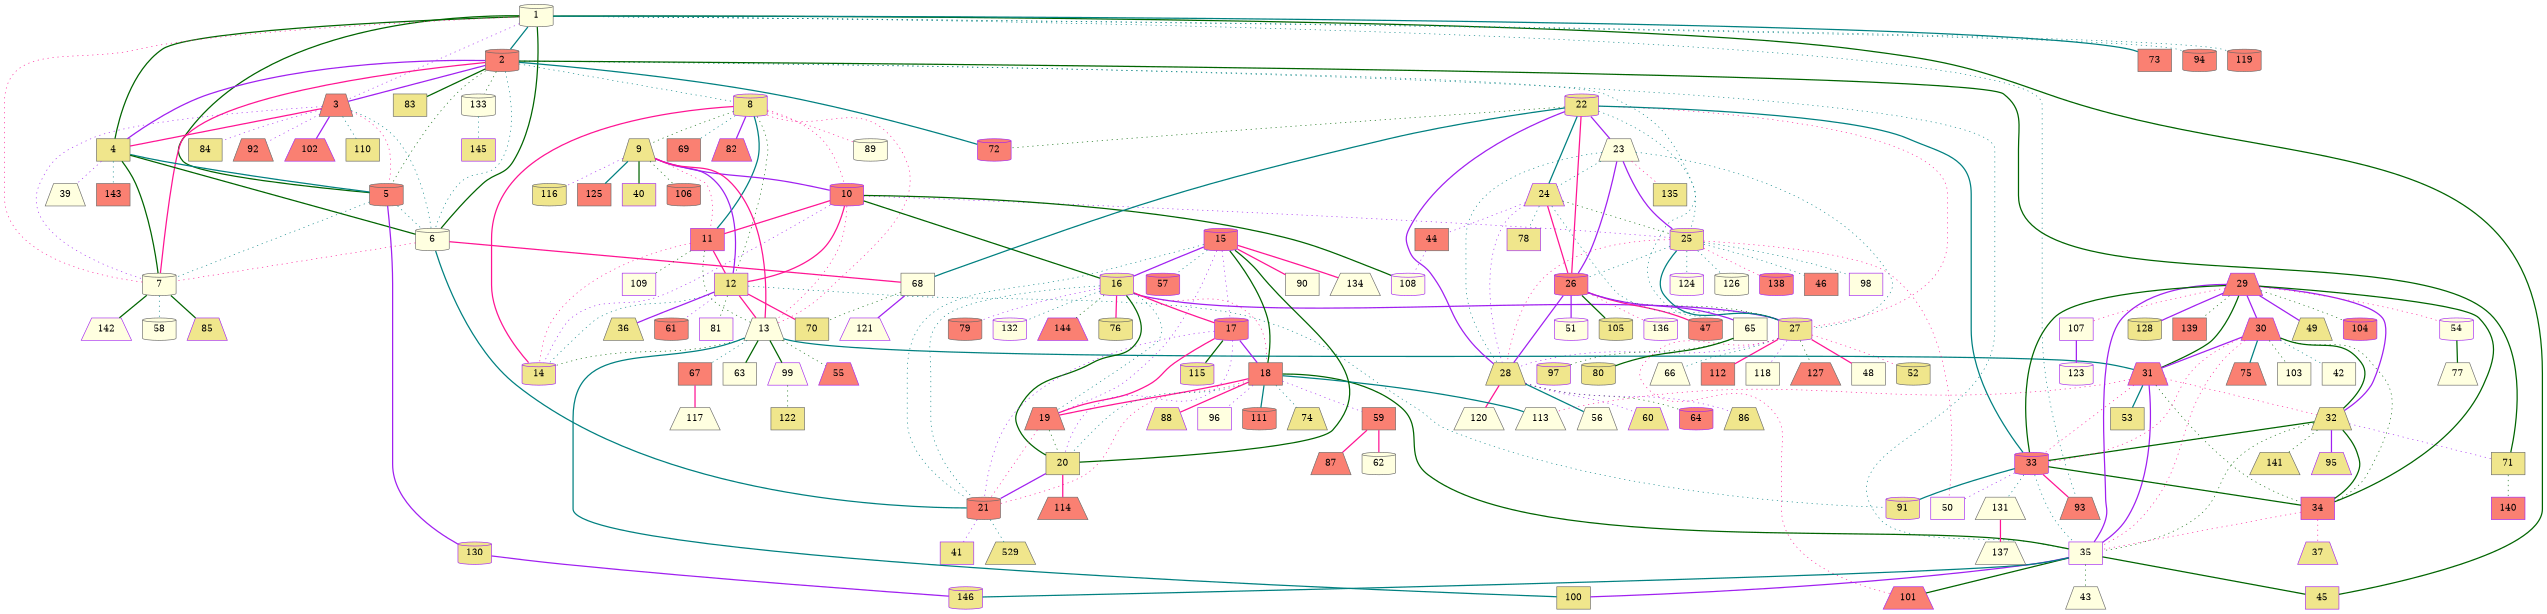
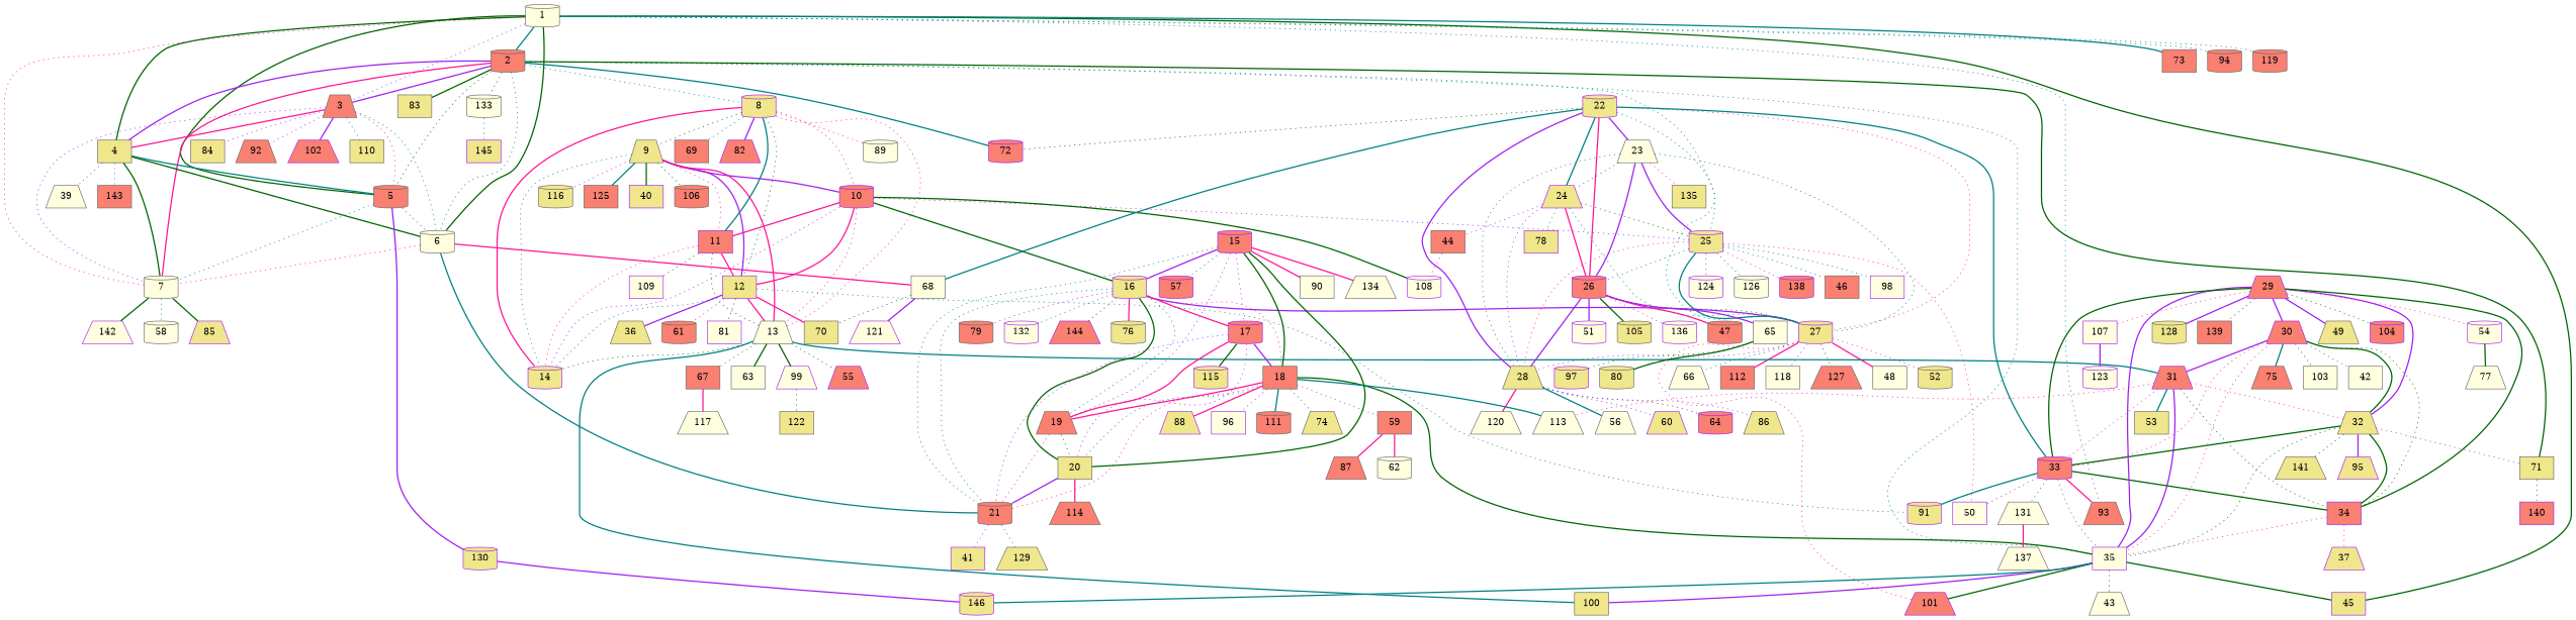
  graph {
    node [color=gray40 fillcolor=salmon shape=cylinder style=filled]
    edge [color=teal style=dotted]
    1 [fillcolor=lightyellow]
    2
    3 [shape=trapezium]
    4 [fillcolor=khaki shape=box]
    5
    6 [fillcolor=lightyellow]
    7 [fillcolor=lightyellow]
    45 [color=purple fillcolor=khaki shape=box]
    73 [shape=box]
    93 [shape=trapezium]
    94
    119
    8 [color=purple fillcolor=khaki]
    27 [color=purple fillcolor=khaki]
    35 [color=purple fillcolor=lightyellow shape=box]
    71 [fillcolor=khaki shape=box]
    72 [color=purple]
    83 [fillcolor=khaki shape=box]
    133 [fillcolor=lightyellow]
    84 [fillcolor=khaki shape=box]
    92 [shape=trapezium]
    102 [color=purple shape=trapezium]
    110 [fillcolor=khaki shape=box]
    39 [fillcolor=lightyellow shape=trapezium]
    143 [shape=box]
    130 [color=purple fillcolor=khaki]
    21
    68 [fillcolor=lightyellow shape=box]
    58 [fillcolor=lightyellow]
    85 [color=purple fillcolor=khaki shape=trapezium]
    142 [color=purple fillcolor=lightyellow shape=trapezium]
    9 [fillcolor=khaki shape=trapezium]
    10 [color=purple]
    11 [color=purple shape=box]
    12 [color=purple fillcolor=khaki shape=box]
    13 [fillcolor=lightyellow shape=trapezium]
    14 [color=purple fillcolor=khaki]
    69 [shape=box]
    82 [color=purple shape=trapezium]
    89 [fillcolor=lightyellow]
    28 [fillcolor=khaki shape=trapezium]
    48 [fillcolor=lightyellow shape=box]
    52 [fillcolor=khaki]
    66 [fillcolor=lightyellow shape=trapezium]
    101 [color=purple shape=trapezium]
    112 [shape=box]
    118 [fillcolor=lightyellow shape=box]
    127 [shape=trapezium]
    100 [fillcolor=khaki shape=box]
    43 [fillcolor=lightyellow shape=trapezium]
    146 [color=purple fillcolor=khaki]
    140 [color=purple shape=box]
    145 [color=purple fillcolor=khaki shape=box]
    41 [color=purple fillcolor=khaki shape=box]
-   129 [fillcolor=khaki shape=trapezium label=529]
+   129 [fillcolor=khaki shape=trapezium]
    70 [fillcolor=khaki shape=box]
    121 [color=purple fillcolor=lightyellow shape=trapezium]
    40 [color=purple fillcolor=khaki shape=box]
    106
    116 [fillcolor=khaki]
    125 [shape=box]
    16 [color=purple fillcolor=khaki]
    25 [color=purple fillcolor=khaki]
    108 [color=purple fillcolor=lightyellow]
    109 [color=purple fillcolor=lightyellow shape=box]
    36 [fillcolor=khaki shape=trapezium]
    61
    81 [color=purple fillcolor=lightyellow shape=box]
    91 [color=purple fillcolor=khaki]
    31 [color=purple shape=trapezium]
    55 [color=purple shape=trapezium]
    63 [fillcolor=lightyellow shape=box]
    67 [shape=box]
    99 [color=purple fillcolor=lightyellow shape=trapezium]
    17 [color=purple]
    18 [shape=box]
    19 [shape=trapezium]
    20 [fillcolor=khaki shape=box]
    76 [fillcolor=khaki]
    79
    132 [color=purple fillcolor=lightyellow]
    144 [color=purple shape=trapezium]
    26 [color=purple]
    46 [shape=box]
    50 [color=purple fillcolor=lightyellow shape=box]
    98 [color=purple fillcolor=lightyellow shape=box]
    124 [color=purple fillcolor=lightyellow]
    126 [fillcolor=lightyellow]
    138 [color=purple]
    113 [fillcolor=lightyellow shape=trapezium]
    33 [color=purple]
    32 [fillcolor=khaki shape=trapezium]
    34 [color=purple shape=box]
    53 [fillcolor=khaki shape=box]
    117 [fillcolor=lightyellow shape=trapezium]
    122 [fillcolor=khaki shape=box]
    15 [color=purple]
    57 [color=purple]
    90 [fillcolor=lightyellow shape=box]
    134 [fillcolor=lightyellow shape=trapezium]
    115 [color=purple fillcolor=khaki]
    59 [shape=box]
    74 [fillcolor=khaki shape=trapezium]
    88 [color=purple fillcolor=khaki shape=trapezium]
    96 [color=purple fillcolor=lightyellow shape=box]
    111
    114 [shape=trapezium]
    62 [fillcolor=lightyellow]
    87 [shape=trapezium]
    22 [color=purple fillcolor=khaki]
    23 [fillcolor=lightyellow shape=trapezium]
    24 [color=purple fillcolor=khaki shape=trapezium]
    135 [fillcolor=khaki shape=box]
    44 [shape=box]
    78 [color=purple fillcolor=khaki shape=box]
    47
    51 [color=purple fillcolor=lightyellow]
    65 [fillcolor=lightyellow shape=box]
    105 [fillcolor=khaki]
    136 [color=purple fillcolor=lightyellow]
    56 [fillcolor=lightyellow shape=trapezium]
    60 [color=purple fillcolor=khaki shape=trapezium]
    64 [color=purple]
    86 [fillcolor=khaki shape=trapezium]
    120 [fillcolor=lightyellow shape=trapezium]
    131 [fillcolor=lightyellow shape=trapezium]
    80 [fillcolor=khaki]
    97 [color=purple fillcolor=khaki]
    29 [color=purple shape=trapezium]
    30 [color=purple shape=trapezium]
    49 [fillcolor=khaki shape=trapezium]
    54 [color=purple fillcolor=lightyellow]
    104 [color=purple]
    107 [color=purple fillcolor=lightyellow shape=box]
    128 [fillcolor=khaki]
    139 [shape=box]
    42 [fillcolor=lightyellow shape=box]
    75 [shape=trapezium]
    103 [fillcolor=lightyellow shape=box]
    95 [color=purple fillcolor=khaki shape=trapezium]
    141 [fillcolor=khaki shape=trapezium]
    37 [color=purple fillcolor=khaki shape=trapezium]
    77 [fillcolor=lightyellow shape=trapezium]
    123 [color=purple fillcolor=lightyellow]
    137 [fillcolor=lightyellow shape=trapezium]
    1 -- 2 [style=bold]
    1 -- 3 [color=purple]
    1 -- 4 [color=darkgreen style=bold]
    1 -- 5 [color=darkgreen style=bold]
    1 -- 6 [color=darkgreen style=bold]
    1 -- 7 [color=deeppink]
    1 -- 45 [color=darkgreen style=bold]
    1 -- 73 [style=bold]
    1 -- 93
    1 -- 94
    1 -- 119
    2 -- 3 [color=purple style=bold]
    2 -- 4 [color=purple style=bold]
    2 -- 5 [color=darkgreen]
    2 -- 6
    2 -- 7 [color=deeppink style=bold]
    2 -- 8
    2 -- 27
    2 -- 35
    2 -- 71 [color=darkgreen style=bold]
    2 -- 72 [style=bold]
    2 -- 83 [color=darkgreen style=bold]
    2 -- 133 [color=darkgreen]
    3 -- 4 [color=deeppink style=bold]
    3 -- 5 [color=deeppink]
    3 -- 6
    3 -- 7 [color=purple]
    3 -- 84 [color=purple]
    3 -- 92 [color=purple]
    3 -- 102 [color=purple style=bold]
    3 -- 110
    4 -- 5 [style=bold]
    4 -- 6 [color=darkgreen style=bold]
    4 -- 7 [color=darkgreen style=bold]
    4 -- 39 [color=purple]
    4 -- 143
    5 -- 6
    5 -- 7
    5 -- 130 [color=purple style=bold]
    6 -- 7 [color=deeppink]
    6 -- 21 [style=bold]
    6 -- 68 [color=deeppink style=bold]
    7 -- 58
    7 -- 85 [color=darkgreen style=bold]
    7 -- 142 [color=darkgreen style=bold]
    8 -- 9 [color=darkgreen]
    8 -- 10 [color=deeppink]
    8 -- 11 [style=bold]
    8 -- 12 [color=darkgreen]
    8 -- 13 [color=deeppink]
    8 -- 14 [color=deeppink style=bold]
    8 -- 69
    8 -- 82 [color=purple style=bold]
    8 -- 89 [color=deeppink]
    27 -- 28 [color=purple]
    27 -- 48 [color=deeppink style=bold]
    27 -- 52 [color=deeppink]
    27 -- 66
    27 -- 101 [color=deeppink]
    27 -- 112 [color=deeppink style=bold]
    27 -- 118 [color=purple]
    27 -- 127 [color=darkgreen]
    35 -- 45 [color=darkgreen style=bold]
    35 -- 101 [color=darkgreen style=bold]
    35 -- 100 [color=purple style=bold]
    35 -- 43 [color=darkgreen]
    35 -- 146 [style=bold]
    71 -- 140 [color=darkgreen]
    133 -- 145
    130 -- 146 [color=purple style=bold]
    21 -- 41 [color=purple]
    21 -- 129
    68 -- 70 [color=darkgreen]
    68 -- 121 [color=purple style=bold]
    9 -- 10 [color=purple style=bold]
    9 -- 11 [color=deeppink]
    9 -- 12 [color=purple style=bold]
    9 -- 13 [color=deeppink style=bold]
+   9 -- 14
    9 -- 40 [color=darkgreen style=bold]
    9 -- 106 [color=darkgreen]
    9 -- 116 [color=purple]
    9 -- 125 [style=bold]
    10 -- 11 [color=deeppink style=bold]
    10 -- 12 [color=deeppink style=bold]
    10 -- 13 [color=deeppink]
    10 -- 14 [color=purple]
    10 -- 16 [color=darkgreen style=bold]
    10 -- 25 [color=purple]
    10 -- 108 [color=darkgreen style=bold]
    11 -- 12 [color=deeppink style=bold]
    11 -- 13 [color=darkgreen]
    11 -- 14 [color=deeppink]
    11 -- 109 [color=darkgreen]
    12 -- 13 [color=deeppink style=bold]
    12 -- 14
    12 -- 70 [color=deeppink style=bold]
    12 -- 36 [color=purple style=bold]
    12 -- 61 [color=purple]
    12 -- 81 [color=darkgreen]
    12 -- 91
    13 -- 14 [color=darkgreen]
    13 -- 100 [style=bold]
    13 -- 31 [style=bold]
    13 -- 55 [color=darkgreen]
    13 -- 63 [color=darkgreen style=bold]
    13 -- 67
    13 -- 99 [color=darkgreen style=bold]
    28 -- 56 [style=bold]
    28 -- 60 [color=purple]
    28 -- 64 [color=darkgreen]
    28 -- 86 [color=purple]
    28 -- 120 [color=deeppink style=bold]
    16 -- 27 [color=purple style=bold]
    16 -- 21
    16 -- 17 [color=deeppink style=bold]
    16 -- 18 [color=deeppink]
    16 -- 19
    16 -- 20 [color=darkgreen style=bold]
    16 -- 76 [color=deeppink style=bold]
    16 -- 79 [color=purple]
    16 -- 132
    16 -- 144 [color=darkgreen]
    25 -- 27 [style=bold]
    25 -- 28 [color=deeppink]
    25 -- 26
    25 -- 46
    25 -- 50 [color=deeppink]
    25 -- 98
    25 -- 124
    25 -- 126
    25 -- 138 [color=deeppink]
    31 -- 35 [color=purple style=bold]
    31 -- 113 [color=deeppink]
    31 -- 33 [color=deeppink]
    31 -- 32 [color=deeppink]
    31 -- 34 [color=darkgreen]
    31 -- 53 [style=bold]
    67 -- 117 [color=deeppink style=bold]
    99 -- 122 [color=darkgreen]
    17 -- 21 [color=purple]
    17 -- 18 [color=purple style=bold]
    17 -- 19 [color=deeppink style=bold]
    17 -- 20 [color=purple]
    17 -- 115 [color=darkgreen style=bold]
    18 -- 35 [color=darkgreen style=bold]
    18 -- 21 [color=deeppink]
    18 -- 19 [color=deeppink style=bold]
    18 -- 20
    18 -- 113 [style=bold]
    18 -- 59 [color=purple]
    18 -- 74
    18 -- 88 [color=deeppink style=bold]
    18 -- 96 [color=purple]
    18 -- 111 [style=bold]
    19 -- 21 [color=deeppink]
    19 -- 20 [color=darkgreen]
    20 -- 21 [color=purple style=bold]
    20 -- 114 [color=deeppink style=bold]
    26 -- 27 [color=darkgreen]
    26 -- 28 [color=purple style=bold]
    26 -- 47 [color=deeppink style=bold]
    26 -- 51 [color=purple style=bold]
    26 -- 65 [color=purple style=bold]
    26 -- 105 [color=darkgreen style=bold]
    26 -- 136 [color=deeppink]
    33 -- 93 [color=deeppink style=bold]
    33 -- 35
    33 -- 91 [style=bold]
    33 -- 50 [color=purple]
    33 -- 34 [color=darkgreen style=bold]
    33 -- 131
    32 -- 35 [color=darkgreen]
    32 -- 71 [color=purple]
    32 -- 33 [color=darkgreen style=bold]
    32 -- 34 [color=darkgreen style=bold]
    32 -- 95 [color=purple style=bold]
    32 -- 141 [color=darkgreen]
    34 -- 35 [color=deeppink]
    34 -- 37 [color=deeppink]
    15 -- 21
    15 -- 16 [color=purple style=bold]
    15 -- 17 [color=purple]
    15 -- 18 [color=darkgreen style=bold]
    15 -- 19 [color=purple]
    15 -- 20 [color=darkgreen style=bold]
    15 -- 57
    15 -- 90 [color=deeppink style=bold]
    15 -- 134 [color=deeppink style=bold]
    59 -- 62 [color=deeppink style=bold]
    59 -- 87 [color=deeppink style=bold]
    22 -- 27 [color=deeppink]
    22 -- 72 [color=darkgreen]
    22 -- 68 [style=bold]
    22 -- 28 [color=purple style=bold]
    22 -- 25
    22 -- 26 [color=deeppink style=bold]
    22 -- 33 [style=bold]
    22 -- 23 [color=purple style=bold]
    22 -- 24 [style=bold]
    23 -- 27
    23 -- 28
    23 -- 25 [color=purple style=bold]
    23 -- 26 [color=purple style=bold]
    23 -- 24
    23 -- 135 [color=deeppink]
    24 -- 27
    24 -- 28 [color=purple]
    24 -- 25 [color=darkgreen]
    24 -- 26 [color=deeppink style=bold]
    24 -- 44 [color=purple]
    24 -- 78
    44 -- 108 [color=purple]
    65 -- 80 [color=darkgreen style=bold]
    65 -- 97 [color=darkgreen]
    131 -- 137 [color=deeppink style=bold]
    29 -- 35 [color=purple style=bold]
-   29 -- 31 [color=darkgreen style=bold]
    29 -- 33 [color=darkgreen style=bold]
    29 -- 32 [color=purple style=bold]
    29 -- 34 [color=darkgreen style=bold]
    29 -- 30 [color=purple style=bold]
    29 -- 49 [color=purple style=bold]
    29 -- 54 [color=deeppink]
    29 -- 104 [color=darkgreen]
    29 -- 107 [color=deeppink]
    29 -- 128 [color=purple style=bold]
    29 -- 139 [color=darkgreen]
    30 -- 35 [color=deeppink]
    30 -- 31 [color=purple style=bold]
    30 -- 33 [color=deeppink]
    30 -- 32 [color=darkgreen style=bold]
    30 -- 34 [color=darkgreen]
    30 -- 42
    30 -- 75 [style=bold]
    30 -- 103 [color=darkgreen]
    54 -- 77 [color=darkgreen style=bold]
    107 -- 123 [color=purple style=bold]
  }
